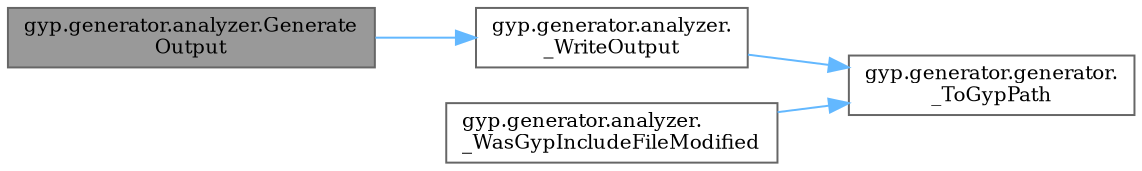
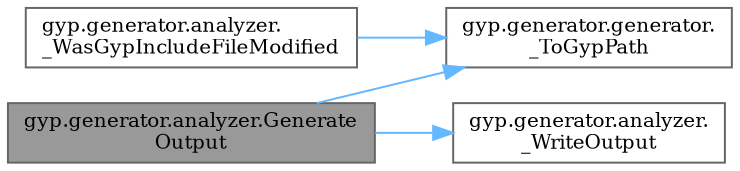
  digraph {
    fontname="DejaVu Serif"
    rankdir=LR
    node [color=grey40 fillcolor=white fontname="DejaVu Serif" fontsize=10 shape=box style=filled]
    edge [color=steelblue1 fontname="DejaVu Serif" fontsize=10 labelfontname=Helvetica labelfontsize=10 style=solid]
    n1 [color=gray40 fillcolor=grey60 fontcolor=black height=0.2 label="gyp.generator.analyzer.Generate\lOutput" width=0.4]
    n2 [height=0.2 label="gyp.generator.generator.\l_ToGypPath" width=0.4]
    n3 [height=0.2 label="gyp.generator.analyzer.\l_WriteOutput" width=0.4]
    n4 [height=0.2 label="gyp.generator.analyzer.\l_WasGypIncludeFileModified" width=0.4]
-   n3 -> n2
+   n1 -> n2
    n1 -> n3
    n4 -> n2
  }
